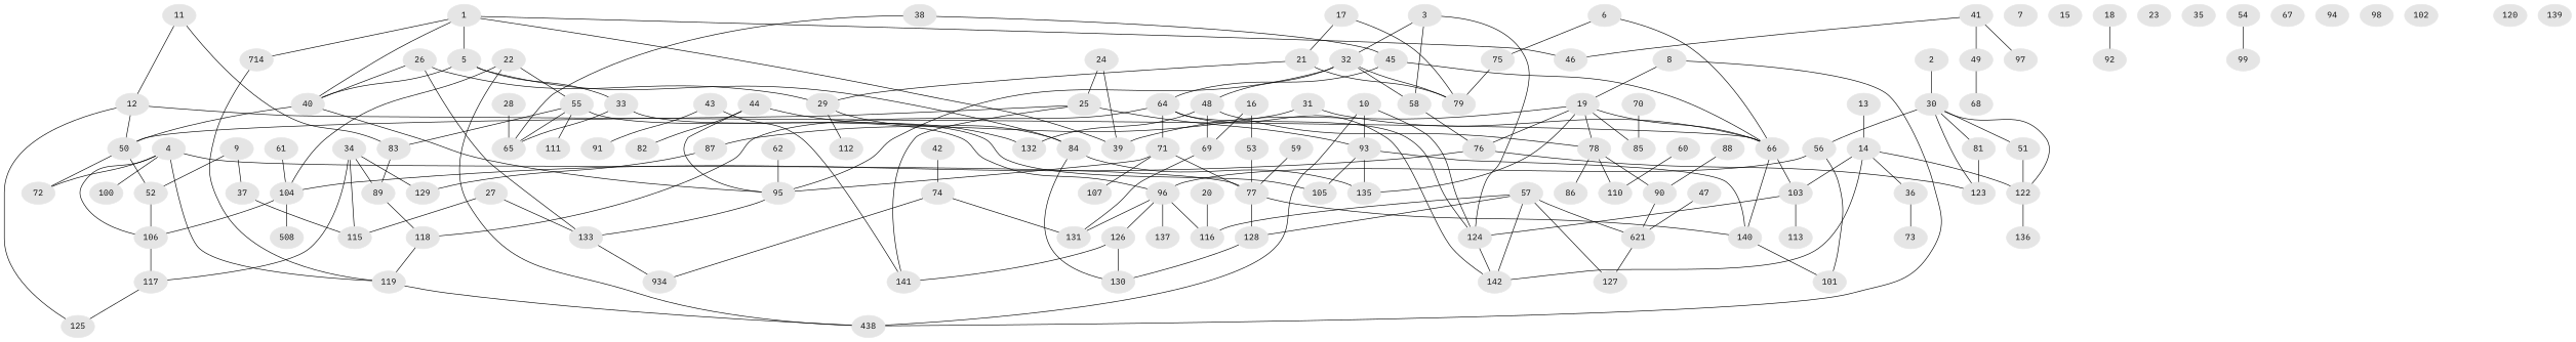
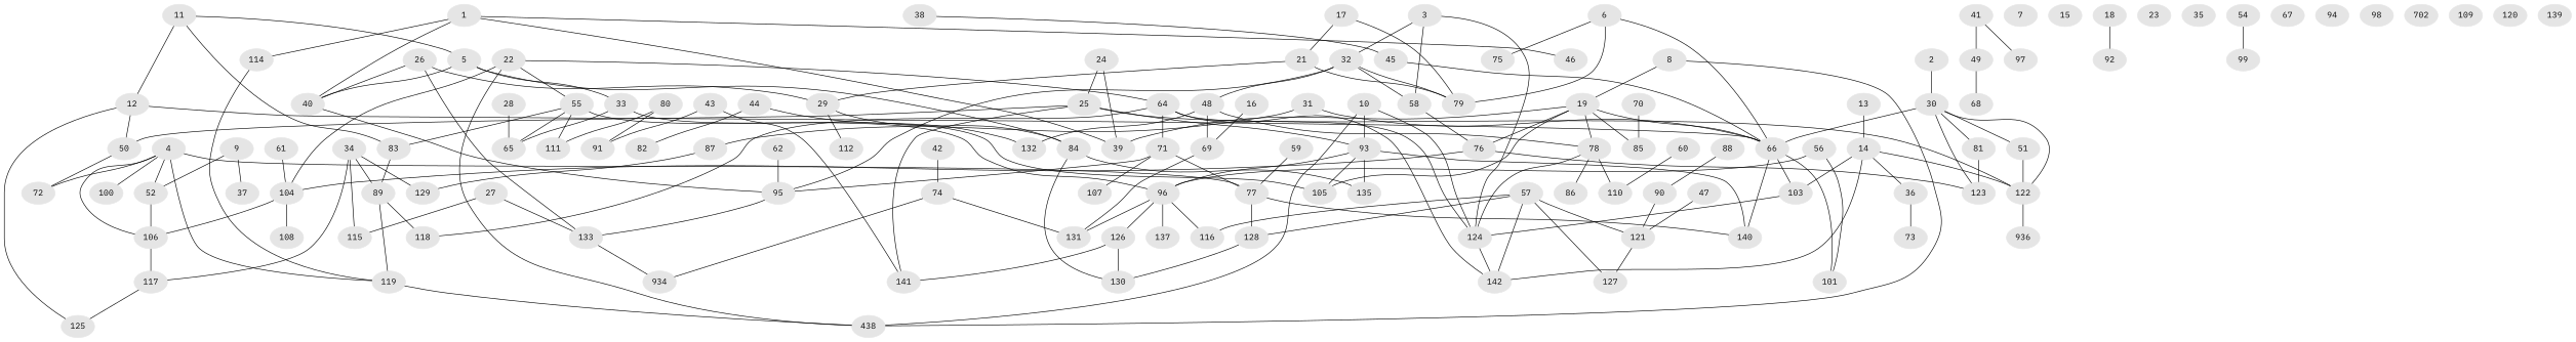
  graph {
    fontname="IBM Plex Mono"
    node [color=gray90 fontname="IBM Plex Mono" style=filled]
    edge [fontname="IBM Plex Mono"]
    1
    5
    39
    40
    46
-   114 [label=714]
+   114
    33
    84
    50
    95
    119
    2
    30
    66
    122
    51
    81
    123
    3
    32
    58
    124
    79
    48
    76
    142
    4
    52
    72
    77
    100
    106
    128
    140
    117
    125
    n37 [label=438]
    65
    105
    135
    130
    6
    75
    103
    101
    7
    8
    19
    78
    85
    9
    37
    115
    10
    93
    96
    11
    12
    83
    89
    13
    14
    36
    73
-   113
-   136
+   136 [label=936]
    15
    16
-   53
    69
    131
    17
    21
    29
    18
    92
    104
    110
    86
    90
-   20
    116
    112
    22
    55
    64
    111
    71
    118
-   108 [label=508]
+   108
    23
    24
    25
    141
    26
    133
    n97 [label=934]
    27
    28
    31
    87
    129
    132
    34
    35
    38
    45
    41
    49
    97
    68
    42
    74
    43
    91
    44
    82
    47
-   121 [label=621]
+   121
    127
    54
    99
    126
    137
    56
    57
    59
    60
    61
    62
    107
    67
    70
+   80
    88
    94
    98
-   102
+   102 [label=702]
+   109
    120
    139
-   1 -- 5
+   11 -- 5
    1 -- 39
    1 -- 40
    1 -- 46
    1 -- 114
    5 -- 40
    5 -- 33
    5 -- 84
-   40 -- 50
    40 -- 95
    114 -- 119
    33 -- 65
    33 -- 105
    84 -- 135
    84 -- 130
    50 -- 72
    95 -- 133
    119 -- n37
    2 -- 30
-   30 -- 56
+   30 -- 66
    30 -- 122
    30 -- 51
    30 -- 81
    30 -- 123
    66 -- 140
    66 -- 103
-   140 -- 101
+   66 -- 101
    122 -- 136
    51 -- 122
    81 -- 123
    3 -- 32
    3 -- 58
    3 -- 124
    32 -- 95
    32 -- 58
    32 -- 79
    32 -- 48
    58 -- 76
    124 -- 142
    48 -- 78
    48 -- 69
    48 -- 132
    76 -- 123
    76 -- 104
    4 -- 119
-   50 -- 52
+   4 -- 52
    4 -- 72
    4 -- 77
    4 -- 100
    4 -- 106
    52 -- 106
    77 -- 128
    77 -- 140
    106 -- 117
    128 -- 130
    117 -- 125
    6 -- 66
-   75 -- 79
+   6 -- 79
    6 -- 75
    103 -- 124
-   103 -- 113
    8 -- n37
    8 -- 19
    19 -- 39
    19 -- 66
    19 -- 76
-   19 -- 135
+   19 -- 105
    19 -- 78
    19 -- 85
    78 -- 110
    78 -- 86
-   78 -- 90
+   78 -- 124
    9 -- 52
    9 -- 37
-   37 -- 115
    10 -- 124
    10 -- n37
    10 -- 93
    93 -- 140
    93 -- 105
    93 -- 135
+   93 -- 96
    96 -- 131
    96 -- 116
    96 -- 126
    96 -- 137
    11 -- 12
    11 -- 83
    12 -- 50
    12 -- 66
    12 -- 125
    83 -- 89
    89 -- 118
    13 -- 14
    14 -- 122
    14 -- 142
    14 -- 103
    14 -- 36
    36 -- 73
-   16 -- 53
    16 -- 69
-   53 -- 77
    69 -- 131
    17 -- 79
    17 -- 21
    21 -- 79
    21 -- 29
    29 -- 84
    29 -- 112
    18 -- 92
    104 -- 106
    104 -- 108
    90 -- 121
-   20 -- 116
    22 -- n37
    22 -- 104
    22 -- 55
-   45 -- 64
+   22 -- 64
    55 -- 65
    55 -- 96
    55 -- 83
    55 -- 111
    64 -- 124
    64 -- 142
    64 -- 71
    64 -- 118
    71 -- 95
    71 -- 77
    71 -- 107
-   118 -- 119
+   89 -- 119
    24 -- 39
    24 -- 25
    25 -- 50
+   25 -- 122
    25 -- 93
    25 -- 141
    26 -- 40
    26 -- 29
    26 -- 133
    133 -- n97
    27 -- 115
    27 -- 133
    28 -- 65
    31 -- 66
    31 -- 87
    87 -- 129
    34 -- 117
    34 -- 115
    34 -- 89
    34 -- 129
-   38 -- 65
    38 -- 45
    45 -- 66
-   41 -- 46
    41 -- 49
    41 -- 97
    49 -- 68
    42 -- 74
    74 -- 131
    74 -- n97
    43 -- 141
    43 -- 91
-   44 -- 95
    44 -- 132
    44 -- 82
    47 -- 121
    121 -- 127
    54 -- 99
    126 -- 130
    126 -- 141
    56 -- 101
    56 -- 96
    57 -- 142
    57 -- 128
    57 -- 116
    57 -- 121
    57 -- 127
    59 -- 77
    60 -- 110
    61 -- 104
    62 -- 95
    70 -- 85
+   80 -- 111
+   80 -- 91
    88 -- 90
  }
